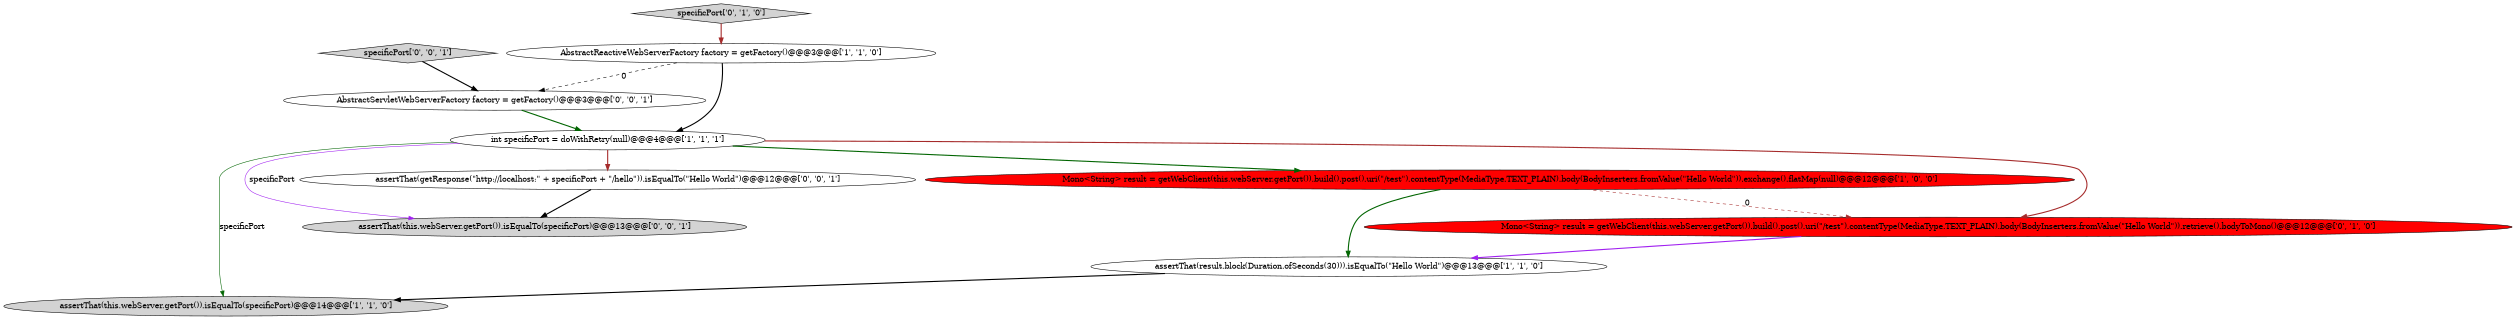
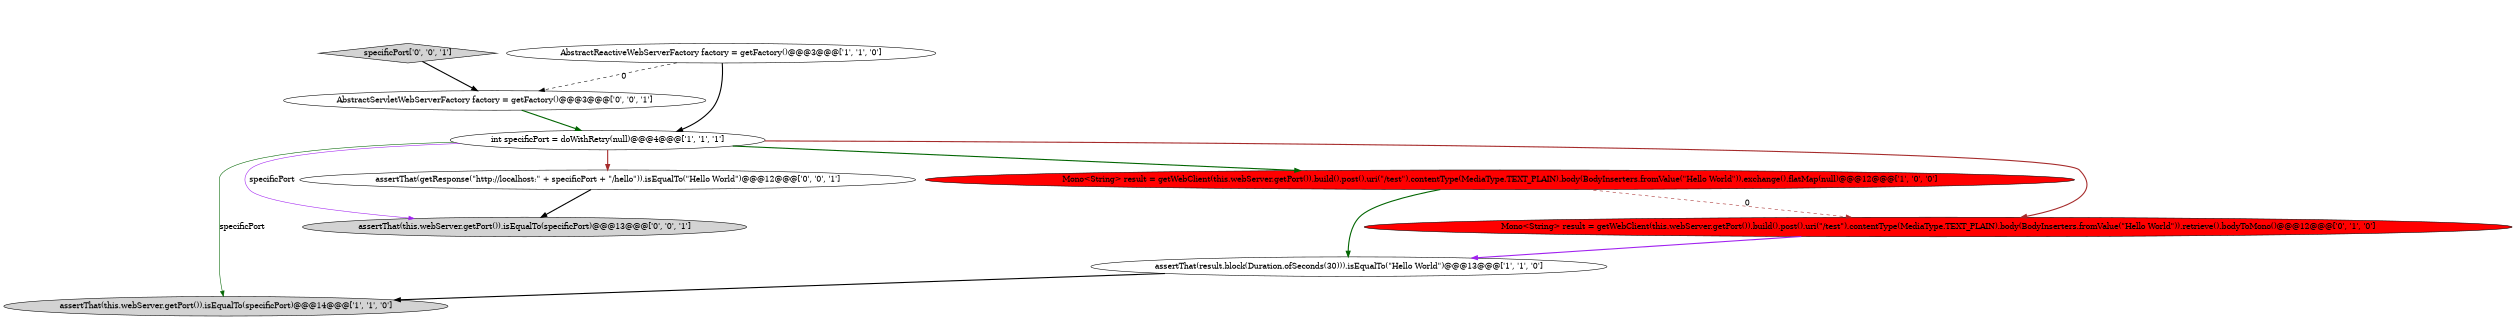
  digraph {
    node [fillcolor=white shape=ellipse style=filled]
    edge [color=black style=bold]
    n1 [label="assertThat(result.block(Duration.ofSeconds(30))).isEqualTo(\"Hello World\")@@@13@@@['1', '1', '0']"]
    n2 [fillcolor=lightgray label="assertThat(this.webServer.getPort()).isEqualTo(specificPort)@@@14@@@['1', '1', '0']"]
-   n3 [fillcolor=lightgray label="specificPort['0', '1', '0']" shape=diamond]
    n4 [label="AbstractReactiveWebServerFactory factory = getFactory()@@@3@@@['1', '1', '0']"]
    n5 [label="AbstractServletWebServerFactory factory = getFactory()@@@3@@@['0', '0', '1']"]
    n6 [label="int specificPort = doWithRetry(null)@@@4@@@['1', '1', '1']"]
    n7 [fillcolor=lightgray label="assertThat(this.webServer.getPort()).isEqualTo(specificPort)@@@13@@@['0', '0', '1']"]
    n8 [label="assertThat(getResponse(\"http://localhost:\" + specificPort + \"/hello\")).isEqualTo(\"Hello World\")@@@12@@@['0', '0', '1']"]
    n9 [fillcolor=red label="Mono<String> result = getWebClient(this.webServer.getPort()).build().post().uri(\"/test\").contentType(MediaType.TEXT_PLAIN).body(BodyInserters.fromValue(\"Hello World\")).exchange().flatMap(null)@@@12@@@['1', '0', '0']"]
    n10 [fillcolor=red label="Mono<String> result = getWebClient(this.webServer.getPort()).build().post().uri(\"/test\").contentType(MediaType.TEXT_PLAIN).body(BodyInserters.fromValue(\"Hello World\")).retrieve().bodyToMono()@@@12@@@['0', '1', '0']"]
    n11 [fillcolor=lightgray label="specificPort['0', '0', '1']" shape=diamond]
    n1 -> n2
-   n3 -> n4 [color=brown]
    n4 -> n5 [label=0 style=dashed]
    n4 -> n6
    n5 -> n6 [color=darkgreen]
    n6 -> n2 [color=darkgreen label=specificPort style=solid]
    n6 -> n7 [color=purple label=specificPort style=solid]
    n6 -> n8 [color=brown]
    n6 -> n9 [color=darkgreen]
    n6 -> n10 [color=brown]
    n8 -> n7
    n9 -> n1 [color=darkgreen]
    n9 -> n10 [color=brown label=0 style=dashed]
    n10 -> n1 [color=purple]
    n11 -> n5
  }
